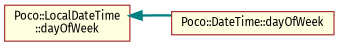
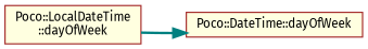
  digraph {
    rankdir=RL
    fontname="Fira Sans"
    node [color=brown fillcolor=lightyellow fontname="Fira Sans" fontsize=10 shape=record style=filled]
    n1 [fontcolor=black height=0.2 label="Poco::DateTime::dayOfWeek" width=0.4]
    n2 [height=0.2 label="Poco::LocalDateTime\l::dayOfWeek" width=0.4]
-   n2 -> n1 [color=teal dir=back fontname="Fira Sans" fontsize=10 labelfontname=Helvetica labelfontsize=10 style=bold]
+   n1 -> n2 [color=teal dir=back fontname="Fira Sans" fontsize=10 labelfontname=Helvetica labelfontsize=10 style=bold]
  }
